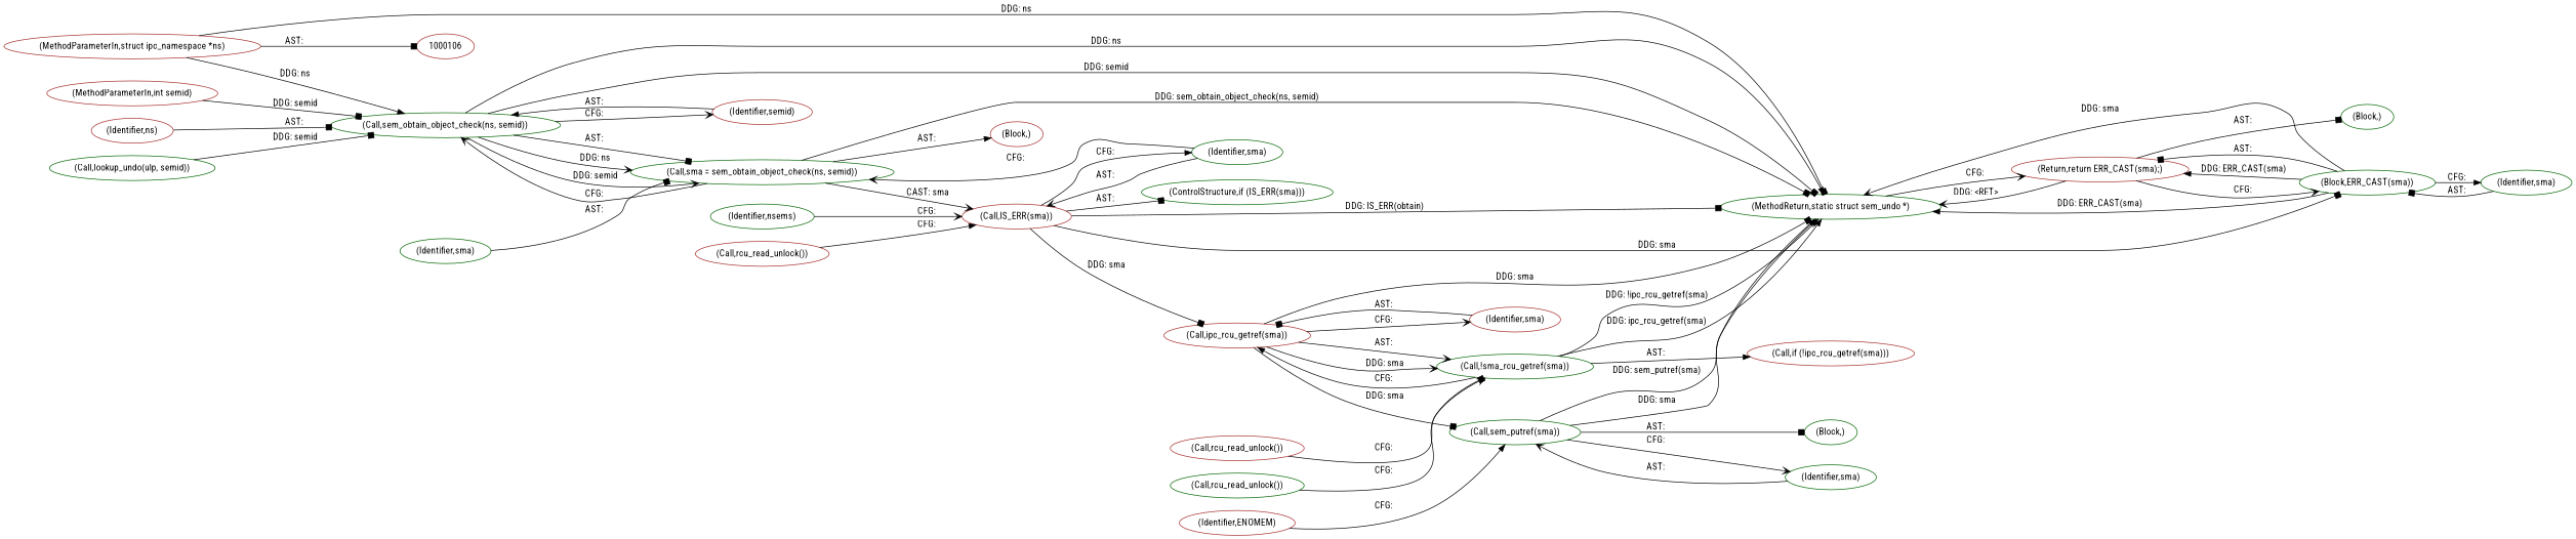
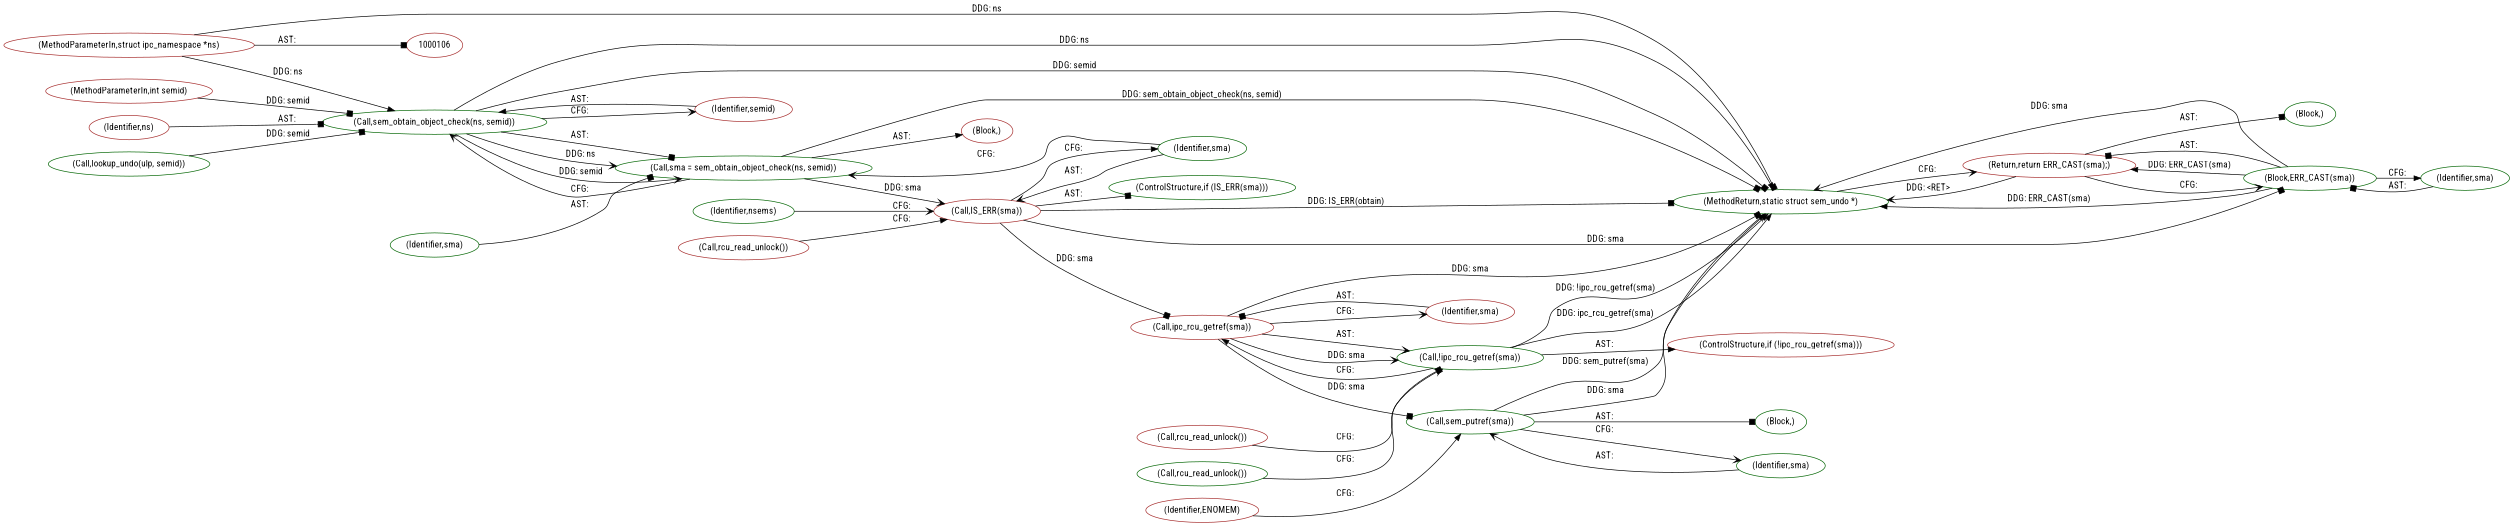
  digraph {
    fontname="Roboto Condensed"
    rankdir=LR
    node [color=darkgreen fontname="Roboto Condensed"]
    edge [arrowhead=box fontname="Roboto Condensed"]
    n1 [color=brown label="(MethodParameterIn,struct ipc_namespace *ns)"]
    n2 [label="(Call,sem_obtain_object_check(ns, semid))"]
    n3 [label="(MethodReturn,static struct sem_undo *)"]
    1000106 [color=brown]
    n5 [label="(Call,sma = sem_obtain_object_check(ns, semid))"]
    n6 [color=brown label="(Identifier,semid)"]
    n7 [color=brown label="(Return,return ERR_CAST(sma);)"]
    n8 [color=brown label="(Call,IS_ERR(sma))"]
    n9 [color=brown label="(Block,)"]
    n10 [label="(Block,ERR_CAST(sma))"]
    n11 [color=brown label="(Call,ipc_rcu_getref(sma))"]
    n12 [label="(Identifier,sma)"]
    n13 [label="(ControlStructure,if (IS_ERR(sma)))"]
    n14 [label="(Identifier,sma)"]
-   n15 [label="(Call,!sma_rcu_getref(sma))"]
+   n15 [label="(Call,!ipc_rcu_getref(sma))"]
    n16 [label="(Call,sem_putref(sma))"]
    n17 [color=brown label="(Identifier,sma)"]
    n18 [label="(Block,)"]
-   n19 [color=brown label="(Call,if (!ipc_rcu_getref(sma)))"]
+   n19 [color=brown label="(ControlStructure,if (!ipc_rcu_getref(sma)))"]
    n20 [label="(Block,)"]
    n21 [label="(Identifier,sma)"]
    n22 [label="(Identifier,nsems)"]
    n23 [color=brown label="(MethodParameterIn,int semid)"]
    n24 [color=brown label="(Call,rcu_read_unlock())"]
    n25 [color=brown label="(Identifier,ENOMEM)"]
    n26 [color=brown label="(Call,rcu_read_unlock())"]
    n27 [label="(Call,rcu_read_unlock())"]
    n28 [color=brown label="(Identifier,ns)"]
    n29 [label="(Identifier,sma)"]
    n30 [label="(Call,lookup_undo(ulp, semid))"]
    n1 -> n2 [arrowhead=normal label="DDG: ns"]
    n1 -> n3 [label="DDG: ns"]
    n1 -> 1000106 [label="AST: "]
    n2 -> n3 [arrowhead=normal label="DDG: ns"]
    n2 -> n3 [label="DDG: semid"]
    n2 -> n5 [label="AST: "]
    n2 -> n5 [arrowhead=vee label="DDG: ns"]
    n2 -> n5 [arrowhead=vee label="DDG: semid"]
    n2 -> n6 [arrowhead=vee label="CFG: "]
    n3 -> n7 [arrowhead=vee label="CFG: "]
    n5 -> n2 [arrowhead=vee label="CFG: "]
    n5 -> n3 [label="DDG: sem_obtain_object_check(ns, semid)"]
-   n5 -> n8 [arrowhead=vee label="CAST: sma"]
+   n5 -> n8 [arrowhead=vee label="DDG: sma"]
    n5 -> n9 [arrowhead=normal label="AST: "]
    n6 -> n2 [arrowhead=normal label="AST: "]
    n7 -> n3 [arrowhead=vee label="DDG: <RET>"]
    n7 -> n10 [arrowhead=vee label="CFG: "]
    n7 -> n18 [label="AST: "]
    n8 -> n3 [label="DDG: IS_ERR(obtain)"]
    n8 -> n10 [label="DDG: sma"]
    n8 -> n11 [label="DDG: sma"]
    n8 -> n12 [arrowhead=normal label="CFG: "]
    n8 -> n13 [label="AST: "]
    n10 -> n3 [arrowhead=normal label="DDG: ERR_CAST(sma)"]
    n10 -> n3 [arrowhead=vee label="DDG: sma"]
    n10 -> n7 [label="AST: "]
    n10 -> n7 [arrowhead=normal label="DDG: ERR_CAST(sma)"]
    n10 -> n14 [arrowhead=normal label="CFG: "]
    n11 -> n3 [label="DDG: sma"]
    n11 -> n15 [arrowhead=vee label="AST: "]
    n11 -> n15 [arrowhead=vee label="DDG: sma"]
    n11 -> n16 [label="DDG: sma"]
    n11 -> n17 [arrowhead=vee label="CFG: "]
    n12 -> n5 [arrowhead=vee label="CFG: "]
    n12 -> n8 [arrowhead=vee label="AST: "]
    n14 -> n10 [label="AST: "]
    n15 -> n3 [arrowhead=normal label="DDG: ipc_rcu_getref(sma)"]
    n15 -> n3 [arrowhead=normal label="DDG: !ipc_rcu_getref(sma)"]
    n15 -> n11 [arrowhead=normal label="CFG: "]
    n15 -> n19 [arrowhead=normal label="AST: "]
    n16 -> n3 [arrowhead=normal label="DDG: sma"]
    n16 -> n3 [arrowhead=vee label="DDG: sem_putref(sma)"]
    n16 -> n20 [label="AST: "]
    n16 -> n21 [arrowhead=vee label="CFG: "]
    n17 -> n11 [label="AST: "]
    n21 -> n16 [arrowhead=vee label="AST: "]
    n22 -> n8 [arrowhead=vee label="CFG: "]
    n23 -> n2 [label="DDG: semid"]
    n24 -> n15 [arrowhead=vee label="CFG: "]
    n25 -> n16 [arrowhead=normal label="CFG: "]
    n26 -> n8 [arrowhead=normal label="CFG: "]
    n27 -> n15 [label="CFG: "]
    n28 -> n2 [label="AST: "]
    n29 -> n5 [label="AST: "]
    n30 -> n2 [label="DDG: semid"]
  }
